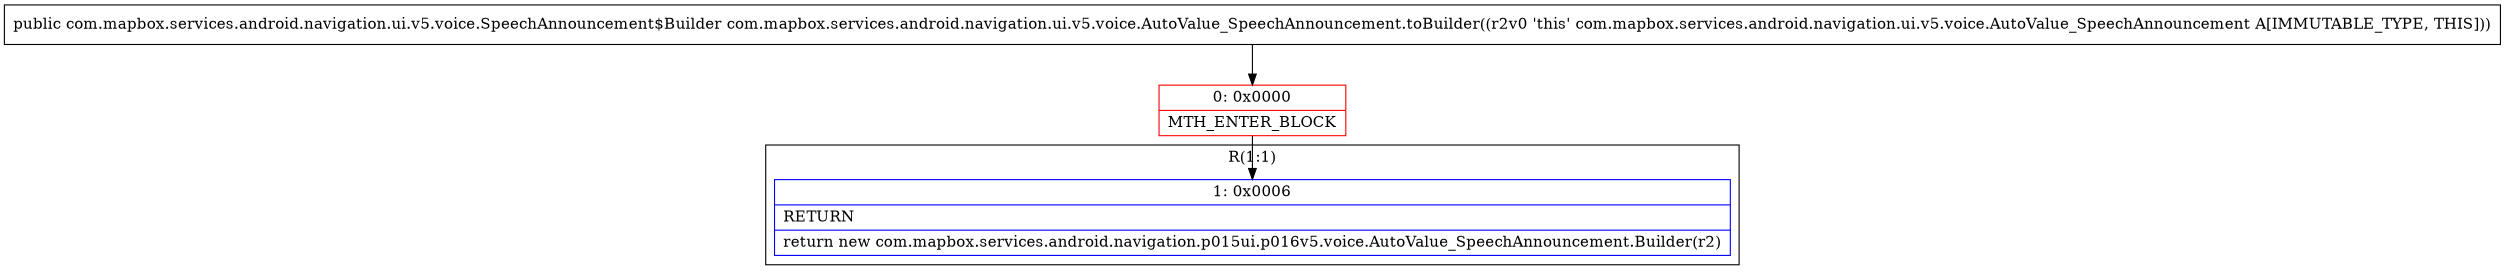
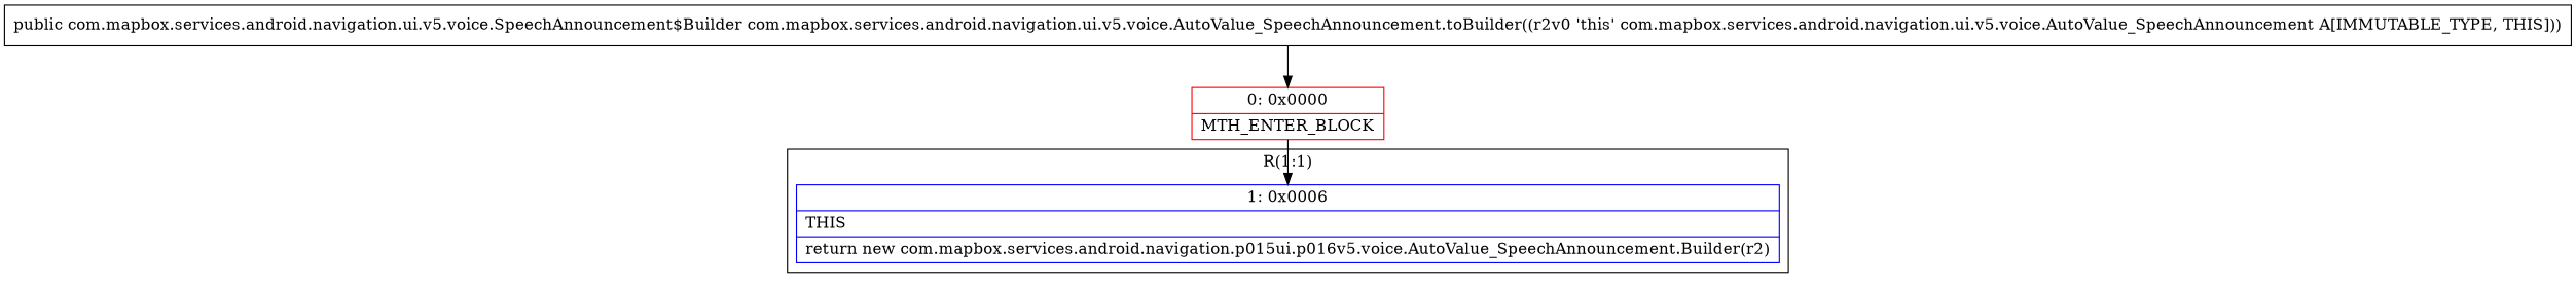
  digraph {
    node [shape=record]
-   n1 [color=blue label="{1\:\ 0x0006|RETURN\l|return new com.mapbox.services.android.navigation.p015ui.p016v5.voice.AutoValue_SpeechAnnouncement.Builder(r2)\l}"]
+   n1 [color=blue label="{1\:\ 0x0006|THIS\l|return new com.mapbox.services.android.navigation.p015ui.p016v5.voice.AutoValue_SpeechAnnouncement.Builder(r2)\l}"]
    n2 [color=red label="{0\:\ 0x0000|MTH_ENTER_BLOCK\l}"]
    n3 [label="{public com.mapbox.services.android.navigation.ui.v5.voice.SpeechAnnouncement$Builder com.mapbox.services.android.navigation.ui.v5.voice.AutoValue_SpeechAnnouncement.toBuilder((r2v0 'this' com.mapbox.services.android.navigation.ui.v5.voice.AutoValue_SpeechAnnouncement A[IMMUTABLE_TYPE, THIS])) }"]
    subgraph cluster_1 {
      label="R(1:1)"
      n1
    }
    n2 -> n1
    n3 -> n2
  }
